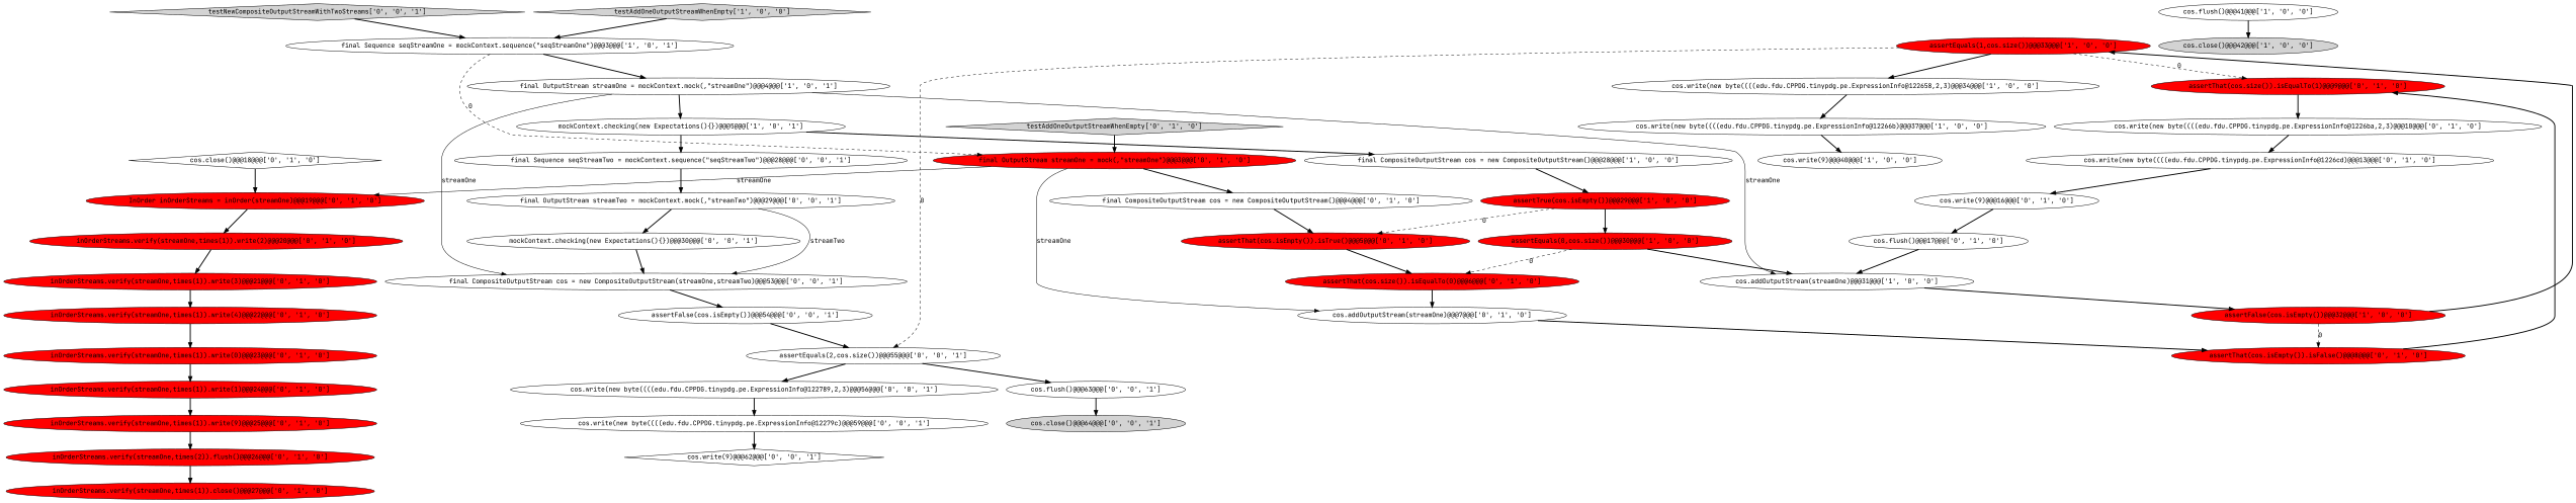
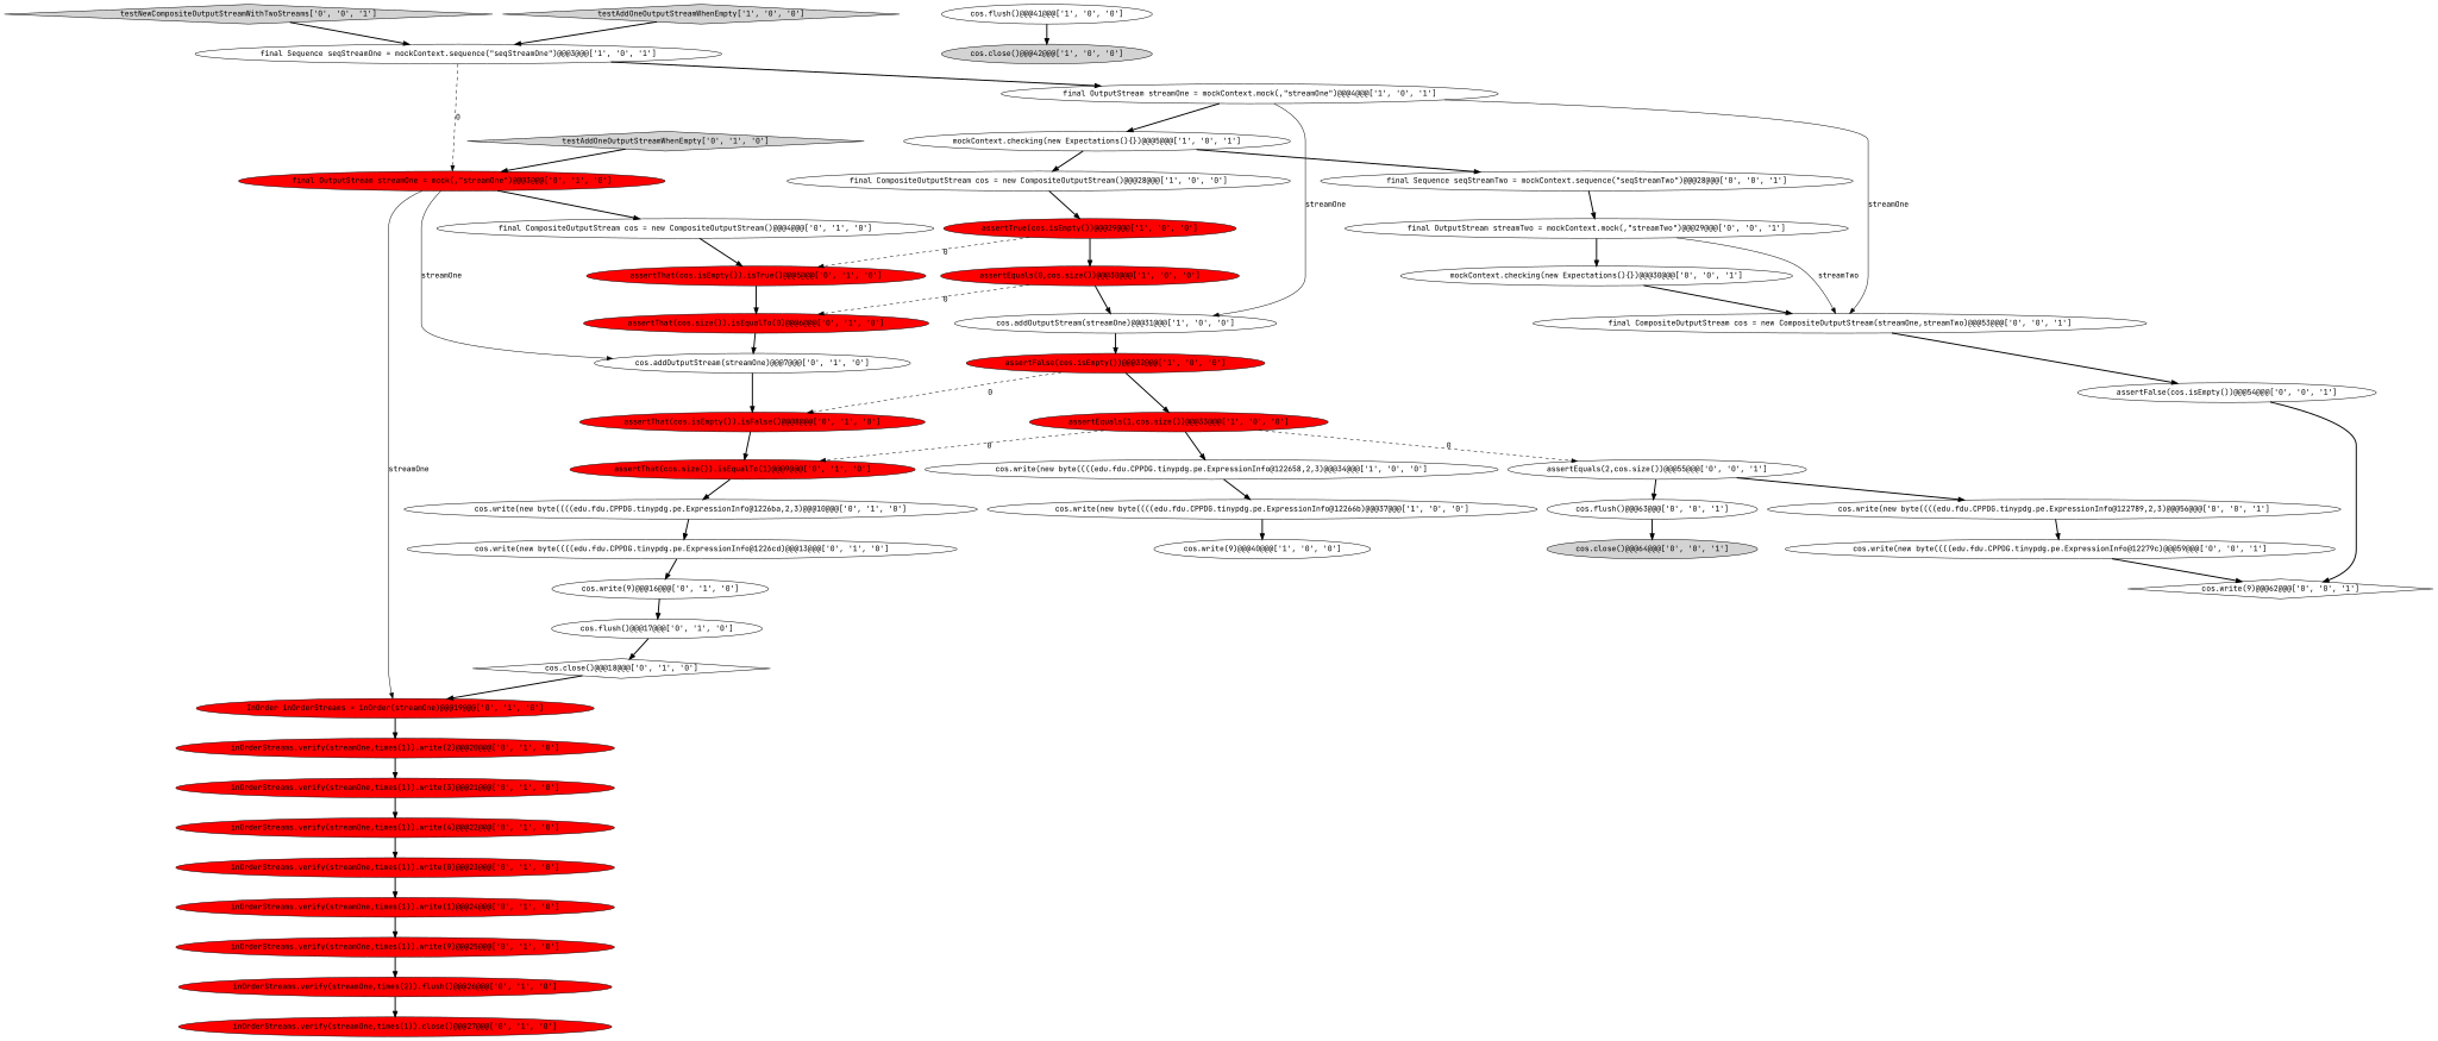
  digraph {
    fontname="JetBrains Mono"
    node [fillcolor=white fontname="JetBrains Mono" shape=ellipse style=filled]
    edge [fontname="JetBrains Mono" style=bold]
    n1 [label="cos.write(9)@@@40@@@['1', '0', '0']"]
    n2 [label="cos.flush()@@@41@@@['1', '0', '0']"]
    n3 [fillcolor=lightgray label="cos.close()@@@42@@@['1', '0', '0']"]
    n4 [fillcolor=red label="assertThat(cos.size()).isEqualTo(1)@@@9@@@['0', '1', '0']"]
    n5 [label="cos.write(new byte((((edu.fdu.CPPDG.tinypdg.pe.ExpressionInfo@1226ba,2,3)@@@10@@@['0', '1', '0']"]
    n6 [label="cos.write(new byte((((edu.fdu.CPPDG.tinypdg.pe.ExpressionInfo@1226cd)@@@13@@@['0', '1', '0']"]
    n7 [label="assertFalse(cos.isEmpty())@@@54@@@['0', '0', '1']"]
    n8 [label="assertEquals(2,cos.size())@@@55@@@['0', '0', '1']"]
    n9 [label="cos.flush()@@@63@@@['0', '0', '1']"]
    n10 [label="cos.write(new byte((((edu.fdu.CPPDG.tinypdg.pe.ExpressionInfo@122789,2,3)@@@56@@@['0', '0', '1']"]
    n11 [label="final OutputStream streamTwo = mockContext.mock(,\"streamTwo\")@@@29@@@['0', '0', '1']"]
    n12 [label="mockContext.checking(new Expectations(){})@@@30@@@['0', '0', '1']"]
    n13 [label="final CompositeOutputStream cos = new CompositeOutputStream(streamOne,streamTwo)@@@53@@@['0', '0', '1']"]
    n14 [label="final OutputStream streamOne = mockContext.mock(,\"streamOne\")@@@4@@@['1', '0', '1']"]
    n15 [label="cos.addOutputStream(streamOne)@@@31@@@['1', '0', '0']"]
    n16 [label="mockContext.checking(new Expectations(){})@@@5@@@['1', '0', '1']"]
    n17 [fillcolor=red label="assertFalse(cos.isEmpty())@@@32@@@['1', '0', '0']"]
    n18 [label="final CompositeOutputStream cos = new CompositeOutputStream()@@@28@@@['1', '0', '0']"]
    n19 [label="final Sequence seqStreamTwo = mockContext.sequence(\"seqStreamTwo\")@@@28@@@['0', '0', '1']"]
    n20 [fillcolor=red label="inOrderStreams.verify(streamOne,times(2)).flush()@@@26@@@['0', '1', '0']"]
    n21 [fillcolor=red label="inOrderStreams.verify(streamOne,times(1)).close()@@@27@@@['0', '1', '0']"]
    n22 [fillcolor=lightgray label="cos.close()@@@64@@@['0', '0', '1']"]
    n23 [label="final CompositeOutputStream cos = new CompositeOutputStream()@@@4@@@['0', '1', '0']"]
    n24 [fillcolor=red label="assertThat(cos.isEmpty()).isTrue()@@@5@@@['0', '1', '0']"]
    n25 [fillcolor=red label="assertThat(cos.size()).isEqualTo(0)@@@6@@@['0', '1', '0']"]
    n26 [fillcolor=red label="final OutputStream streamOne = mock(,\"streamOne\")@@@3@@@['0', '1', '0']"]
    n27 [label="cos.addOutputStream(streamOne)@@@7@@@['0', '1', '0']"]
    n28 [fillcolor=red label="InOrder inOrderStreams = inOrder(streamOne)@@@19@@@['0', '1', '0']"]
    n29 [fillcolor=red label="assertThat(cos.isEmpty()).isFalse()@@@8@@@['0', '1', '0']"]
    n30 [fillcolor=red label="inOrderStreams.verify(streamOne,times(1)).write(2)@@@20@@@['0', '1', '0']"]
    n31 [label="cos.write(9)@@@16@@@['0', '1', '0']"]
    n32 [label="cos.flush()@@@17@@@['0', '1', '0']"]
    n33 [label="cos.close()@@@18@@@['0', '1', '0']" shape=diamond]
    n34 [fillcolor=red label="assertEquals(1,cos.size())@@@33@@@['1', '0', '0']"]
    n35 [label="cos.write(new byte((((edu.fdu.CPPDG.tinypdg.pe.ExpressionInfo@122658,2,3)@@@34@@@['1', '0', '0']"]
    n36 [label="cos.write(new byte((((edu.fdu.CPPDG.tinypdg.pe.ExpressionInfo@12266b)@@@37@@@['1', '0', '0']"]
    n37 [fillcolor=lightgray label="testAddOneOutputStreamWhenEmpty['0', '1', '0']" shape=diamond]
    n38 [fillcolor=red label="assertTrue(cos.isEmpty())@@@29@@@['1', '0', '0']"]
    n39 [fillcolor=red label="assertEquals(0,cos.size())@@@30@@@['1', '0', '0']"]
    n40 [fillcolor=lightgray label="testNewCompositeOutputStreamWithTwoStreams['0', '0', '1']" shape=diamond]
    n41 [label="final Sequence seqStreamOne = mockContext.sequence(\"seqStreamOne\")@@@3@@@['1', '0', '1']"]
    n42 [fillcolor=red label="inOrderStreams.verify(streamOne,times(1)).write(1)@@@24@@@['0', '1', '0']"]
    n43 [fillcolor=red label="inOrderStreams.verify(streamOne,times(1)).write(9)@@@25@@@['0', '1', '0']"]
    n44 [label="cos.write(new byte((((edu.fdu.CPPDG.tinypdg.pe.ExpressionInfo@12279c)@@@59@@@['0', '0', '1']"]
    n45 [fillcolor=red label="inOrderStreams.verify(streamOne,times(1)).write(4)@@@22@@@['0', '1', '0']"]
    n46 [fillcolor=red label="inOrderStreams.verify(streamOne,times(1)).write(0)@@@23@@@['0', '1', '0']"]
    n47 [fillcolor=red label="inOrderStreams.verify(streamOne,times(1)).write(3)@@@21@@@['0', '1', '0']"]
    n48 [fillcolor=lightgray label="testAddOneOutputStreamWhenEmpty['1', '0', '0']" shape=diamond]
    n49 [label="cos.write(9)@@@62@@@['0', '0', '1']" shape=diamond]
    n2 -> n3
    n4 -> n5
    n5 -> n6
    n6 -> n31
-   n7 -> n8
+   n7 -> n49
    n8 -> n9
    n8 -> n10
    n9 -> n22
    n10 -> n44
    n11 -> n12
    n11 -> n13 [label=streamTwo style=solid]
    n12 -> n13
    n13 -> n7
    n14 -> n13 [label=streamOne style=solid]
    n14 -> n15 [label=streamOne style=solid]
    n14 -> n16
    n15 -> n17
    n16 -> n18
    n16 -> n19
    n17 -> n29 [label=0 style=dashed]
    n17 -> n34
    n18 -> n38
    n19 -> n11
    n20 -> n21
    n23 -> n24
    n24 -> n25
    n25 -> n27
    n26 -> n23
    n26 -> n27 [label=streamOne style=solid]
    n26 -> n28 [label=streamOne style=solid]
    n27 -> n29
    n28 -> n30
    n29 -> n4
    n30 -> n47
    n31 -> n32
-   n32 -> n15
+   n32 -> n33
    n33 -> n28
    n34 -> n4 [label=0 style=dashed]
    n34 -> n8 [label=0 style=dashed]
    n34 -> n35
    n35 -> n36
    n36 -> n1
    n37 -> n26
    n38 -> n24 [label=0 style=dashed]
    n38 -> n39
    n39 -> n15
    n39 -> n25 [label=0 style=dashed]
    n40 -> n41
    n41 -> n14
    n41 -> n26 [label=0 style=dashed]
    n42 -> n43
    n43 -> n20
    n44 -> n49
    n45 -> n46
    n46 -> n42
    n47 -> n45
    n48 -> n41
  }
